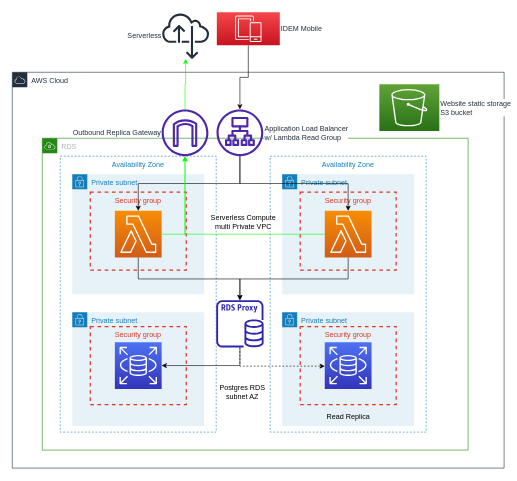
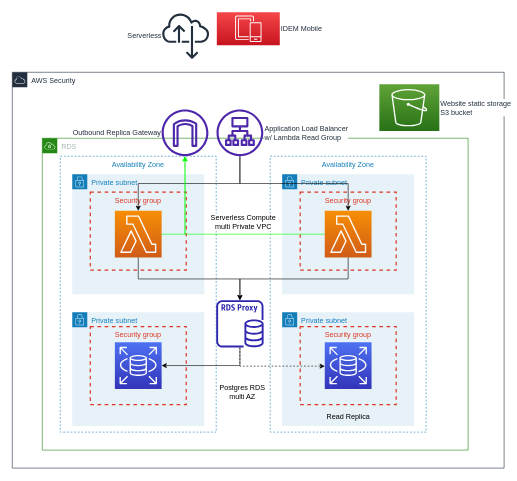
  <mxCell id="0" />
  <mxCell id="1" parent="0" />
  <mxCell id="2" value="RDS" style="points=[[0,0],[0.25,0],[0.5,0],[0.75,0],[1,0],[1,0.25],[1,0.5],[1,0.75],[1,1],[0.75,1],[0.5,1],[0.25,1],[0,1],[0,0.75],[0,0.5],[0,0.25]];outlineConnect=0;gradientColor=none;html=1;whiteSpace=wrap;fontSize=12;fontStyle=0;container=1;pointerEvents=0;collapsible=0;recursiveResize=0;shape=mxgraph.aws4.group;grIcon=mxgraph.aws4.group_vpc;strokeColor=#248814;fillColor=none;verticalAlign=top;align=left;spacingLeft=30;fontColor=#AAB7B8;dashed=0;" vertex="1" parent="1"><mxGeometry x="70" y="230" width="710" height="520" as="geometry" /></mxCell>
  <mxCell id="3" value="Availability Zone" style="fillColor=none;strokeColor=#147EBA;dashed=1;verticalAlign=top;fontStyle=0;fontColor=#147EBA;" vertex="1" parent="2"><mxGeometry x="30" y="30" width="260" height="460" as="geometry" /></mxCell>
  <mxCell id="4" value="Outbound Replica Gateway" style="sketch=0;outlineConnect=0;fontColor=#232F3E;gradientColor=none;fillColor=#4D27AA;strokeColor=none;dashed=0;verticalLabelPosition=middle;verticalAlign=middle;align=right;html=1;fontSize=12;fontStyle=0;aspect=fixed;pointerEvents=1;shape=mxgraph.aws4.internet_gateway;labelBackgroundColor=default;labelPosition=left;" vertex="1" parent="2"><mxGeometry x="199" y="-48" width="78" height="78" as="geometry" /></mxCell>
- <mxCell id="5" value="AWS Cloud" style="points=[[0,0],[0.25,0],[0.5,0],[0.75,0],[1,0],[1,0.25],[1,0.5],[1,0.75],[1,1],[0.75,1],[0.5,1],[0.25,1],[0,1],[0,0.75],[0,0.5],[0,0.25]];outlineConnect=0;gradientColor=none;html=1;whiteSpace=wrap;fontSize=12;fontStyle=0;container=0;pointerEvents=0;collapsible=0;recursiveResize=0;shape=mxgraph.aws4.group;grIcon=mxgraph.aws4.group_aws_cloud;strokeColor=#232F3E;fillColor=none;verticalAlign=top;align=left;spacingLeft=30;fontColor=#232F3E;dashed=0;" vertex="1" parent="1"><mxGeometry x="20" y="120" width="820" height="660" as="geometry" /></mxCell>
+ <mxCell id="5" value="AWS Security" style="points=[[0,0],[0.25,0],[0.5,0],[0.75,0],[1,0],[1,0.25],[1,0.5],[1,0.75],[1,1],[0.75,1],[0.5,1],[0.25,1],[0,1],[0,0.75],[0,0.5],[0,0.25]];outlineConnect=0;gradientColor=none;html=1;whiteSpace=wrap;fontSize=12;fontStyle=0;container=0;pointerEvents=0;collapsible=0;recursiveResize=0;shape=mxgraph.aws4.group;grIcon=mxgraph.aws4.group_aws_cloud;strokeColor=#232F3E;fillColor=none;verticalAlign=top;align=left;spacingLeft=30;fontColor=#232F3E;dashed=0;" vertex="1" parent="1"><mxGeometry x="20" y="120" width="820" height="660" as="geometry" /></mxCell>
  <mxCell id="6" value="Availability Zone" style="fillColor=none;strokeColor=#147EBA;dashed=1;verticalAlign=top;fontStyle=0;fontColor=#147EBA;" vertex="1" parent="1"><mxGeometry x="450" y="260" width="260" height="460" as="geometry" /></mxCell>
  <mxCell id="7" value="Private subnet" style="points=[[0,0],[0.25,0],[0.5,0],[0.75,0],[1,0],[1,0.25],[1,0.5],[1,0.75],[1,1],[0.75,1],[0.5,1],[0.25,1],[0,1],[0,0.75],[0,0.5],[0,0.25]];outlineConnect=0;gradientColor=none;html=1;whiteSpace=wrap;fontSize=12;fontStyle=0;container=1;pointerEvents=0;collapsible=0;recursiveResize=0;shape=mxgraph.aws4.group;grIcon=mxgraph.aws4.group_security_group;grStroke=0;strokeColor=#147EBA;fillColor=#E6F2F8;verticalAlign=top;align=left;spacingLeft=30;fontColor=#147EBA;dashed=0;" vertex="1" parent="1"><mxGeometry x="470" y="290" width="220" height="200" as="geometry" /></mxCell>
  <mxCell id="8" value="Security group" style="fillColor=none;strokeColor=#DD3522;verticalAlign=top;fontStyle=0;fontColor=#DD3522;dashed=1;strokeWidth=2;" vertex="1" parent="7"><mxGeometry x="30" y="30" width="160" height="130" as="geometry" /></mxCell>
  <mxCell id="9" value="" style="sketch=0;points=[[0,0,0],[0.25,0,0],[0.5,0,0],[0.75,0,0],[1,0,0],[0,1,0],[0.25,1,0],[0.5,1,0],[0.75,1,0],[1,1,0],[0,0.25,0],[0,0.5,0],[0,0.75,0],[1,0.25,0],[1,0.5,0],[1,0.75,0]];outlineConnect=0;fontColor=#232F3E;gradientColor=#F78E04;gradientDirection=north;fillColor=#D05C17;strokeColor=#ffffff;dashed=0;verticalLabelPosition=bottom;verticalAlign=top;align=center;html=1;fontSize=12;fontStyle=0;aspect=fixed;shape=mxgraph.aws4.resourceIcon;resIcon=mxgraph.aws4.lambda;" vertex="1" parent="7"><mxGeometry x="71" y="61" width="78" height="78" as="geometry" /></mxCell>
  <mxCell id="10" value="Private subnet" style="points=[[0,0],[0.25,0],[0.5,0],[0.75,0],[1,0],[1,0.25],[1,0.5],[1,0.75],[1,1],[0.75,1],[0.5,1],[0.25,1],[0,1],[0,0.75],[0,0.5],[0,0.25]];outlineConnect=0;gradientColor=none;html=1;whiteSpace=wrap;fontSize=12;fontStyle=0;container=1;pointerEvents=0;collapsible=0;recursiveResize=0;shape=mxgraph.aws4.group;grIcon=mxgraph.aws4.group_security_group;grStroke=0;strokeColor=#147EBA;fillColor=#E6F2F8;verticalAlign=top;align=left;spacingLeft=30;fontColor=#147EBA;dashed=0;" vertex="1" parent="1"><mxGeometry x="470" y="520" width="220" height="190" as="geometry" /></mxCell>
  <mxCell id="11" value="" style="sketch=0;points=[[0,0,0],[0.25,0,0],[0.5,0,0],[0.75,0,0],[1,0,0],[0,1,0],[0.25,1,0],[0.5,1,0],[0.75,1,0],[1,1,0],[0,0.25,0],[0,0.5,0],[0,0.75,0],[1,0.25,0],[1,0.5,0],[1,0.75,0]];outlineConnect=0;fontColor=#232F3E;gradientColor=#4D72F3;gradientDirection=north;fillColor=#3334B9;strokeColor=#ffffff;dashed=0;verticalLabelPosition=bottom;verticalAlign=top;align=center;html=1;fontSize=12;fontStyle=0;aspect=fixed;shape=mxgraph.aws4.resourceIcon;resIcon=mxgraph.aws4.rds;" vertex="1" parent="10"><mxGeometry x="71" y="50" width="78" height="78" as="geometry" /></mxCell>
  <mxCell id="12" value="Read Replica" style="text;html=1;align=center;verticalAlign=middle;resizable=0;points=[];autosize=1;strokeColor=none;fillColor=none;" vertex="1" parent="10"><mxGeometry x="60" y="160" width="100" height="30" as="geometry" /></mxCell>
  <mxCell id="13" style="edgeStyle=orthogonalEdgeStyle;rounded=0;orthogonalLoop=1;jettySize=auto;html=1;exitX=0.5;exitY=1;exitDx=0;exitDy=0;exitPerimeter=0;strokeWidth=1;" edge="1" parent="1" source="9" target="21"><mxGeometry relative="1" as="geometry" /></mxCell>
  <mxCell id="14" style="edgeStyle=orthogonalEdgeStyle;rounded=0;orthogonalLoop=1;jettySize=auto;html=1;dashed=1;strokeWidth=1;" edge="1" parent="1" source="21" target="11"><mxGeometry relative="1" as="geometry"><mxPoint x="389.524" y="539.9" as="sourcePoint" /><mxPoint x="500" y="610" as="targetPoint" /><Array as="points"><mxPoint x="399" y="610" /></Array></mxGeometry></mxCell>
  <mxCell id="15" value="Private subnet" style="points=[[0,0],[0.25,0],[0.5,0],[0.75,0],[1,0],[1,0.25],[1,0.5],[1,0.75],[1,1],[0.75,1],[0.5,1],[0.25,1],[0,1],[0,0.75],[0,0.5],[0,0.25]];outlineConnect=0;gradientColor=none;html=1;whiteSpace=wrap;fontSize=12;fontStyle=0;container=1;pointerEvents=0;collapsible=0;recursiveResize=0;shape=mxgraph.aws4.group;grIcon=mxgraph.aws4.group_security_group;grStroke=0;strokeColor=#147EBA;fillColor=#E6F2F8;verticalAlign=top;align=left;spacingLeft=30;fontColor=#147EBA;dashed=0;" vertex="1" parent="1"><mxGeometry x="120" y="290" width="220" height="200" as="geometry" /></mxCell>
  <mxCell id="16" value="Security group" style="fillColor=none;strokeColor=#DD3522;verticalAlign=top;fontStyle=0;fontColor=#DD3522;dashed=1;strokeWidth=2;" vertex="1" parent="15"><mxGeometry x="30" y="30" width="160" height="130" as="geometry" /></mxCell>
  <mxCell id="17" value="" style="sketch=0;points=[[0,0,0],[0.25,0,0],[0.5,0,0],[0.75,0,0],[1,0,0],[0,1,0],[0.25,1,0],[0.5,1,0],[0.75,1,0],[1,1,0],[0,0.25,0],[0,0.5,0],[0,0.75,0],[1,0.25,0],[1,0.5,0],[1,0.75,0]];outlineConnect=0;fontColor=#232F3E;gradientColor=#F78E04;gradientDirection=north;fillColor=#D05C17;strokeColor=#ffffff;dashed=0;verticalLabelPosition=bottom;verticalAlign=top;align=center;html=1;fontSize=12;fontStyle=0;aspect=fixed;shape=mxgraph.aws4.resourceIcon;resIcon=mxgraph.aws4.lambda;" vertex="1" parent="15"><mxGeometry x="71" y="61" width="78" height="78" as="geometry" /></mxCell>
  <mxCell id="18" value="Private subnet" style="points=[[0,0],[0.25,0],[0.5,0],[0.75,0],[1,0],[1,0.25],[1,0.5],[1,0.75],[1,1],[0.75,1],[0.5,1],[0.25,1],[0,1],[0,0.75],[0,0.5],[0,0.25]];outlineConnect=0;gradientColor=none;html=1;whiteSpace=wrap;fontSize=12;fontStyle=0;container=1;pointerEvents=0;collapsible=0;recursiveResize=0;shape=mxgraph.aws4.group;grIcon=mxgraph.aws4.group_security_group;grStroke=0;strokeColor=#147EBA;fillColor=#E6F2F8;verticalAlign=top;align=left;spacingLeft=30;fontColor=#147EBA;dashed=0;" vertex="1" parent="1"><mxGeometry x="120" y="520" width="220" height="190" as="geometry" /></mxCell>
  <mxCell id="19" value="" style="sketch=0;points=[[0,0,0],[0.25,0,0],[0.5,0,0],[0.75,0,0],[1,0,0],[0,1,0],[0.25,1,0],[0.5,1,0],[0.75,1,0],[1,1,0],[0,0.25,0],[0,0.5,0],[0,0.75,0],[1,0.25,0],[1,0.5,0],[1,0.75,0]];outlineConnect=0;fontColor=#232F3E;gradientColor=#4D72F3;gradientDirection=north;fillColor=#3334B9;strokeColor=#ffffff;dashed=0;verticalLabelPosition=bottom;verticalAlign=top;align=center;html=1;fontSize=12;fontStyle=0;aspect=fixed;shape=mxgraph.aws4.resourceIcon;resIcon=mxgraph.aws4.rds;" vertex="1" parent="18"><mxGeometry x="71" y="50" width="78" height="78" as="geometry" /></mxCell>
  <mxCell id="20" style="edgeStyle=orthogonalEdgeStyle;rounded=0;orthogonalLoop=1;jettySize=auto;html=1;entryX=1;entryY=0.5;entryDx=0;entryDy=0;entryPerimeter=0;strokeWidth=1;" edge="1" parent="1" source="21" target="19"><mxGeometry relative="1" as="geometry"><Array as="points"><mxPoint x="400" y="609" /></Array></mxGeometry></mxCell>
  <mxCell id="21" value="" style="sketch=0;outlineConnect=0;fontColor=#232F3E;gradientColor=none;fillColor=#2E27AD;strokeColor=none;dashed=0;verticalLabelPosition=bottom;verticalAlign=top;align=center;html=1;fontSize=12;fontStyle=0;aspect=fixed;pointerEvents=1;shape=mxgraph.aws4.rds_proxy;" vertex="1" parent="1"><mxGeometry x="360" y="500" width="79" height="79" as="geometry" /></mxCell>
  <mxCell id="22" style="edgeStyle=orthogonalEdgeStyle;rounded=0;orthogonalLoop=1;jettySize=auto;html=1;exitX=0.5;exitY=1;exitDx=0;exitDy=0;exitPerimeter=0;strokeWidth=1;" edge="1" parent="1" source="17" target="21"><mxGeometry relative="1" as="geometry" /></mxCell>
  <mxCell id="23" value="Application Load Balancer &lt;br&gt;w/ Lambda Read Group" style="sketch=0;outlineConnect=0;fontColor=#232F3E;gradientColor=none;fillColor=#4D27AA;strokeColor=none;dashed=0;verticalLabelPosition=middle;verticalAlign=middle;align=left;html=1;fontSize=12;fontStyle=0;aspect=fixed;pointerEvents=1;shape=mxgraph.aws4.application_load_balancer;labelPosition=right;labelBackgroundColor=default;" vertex="1" parent="1"><mxGeometry x="360.5" y="182" width="78" height="78" as="geometry" /></mxCell>
  <mxCell id="24" style="edgeStyle=orthogonalEdgeStyle;rounded=0;orthogonalLoop=1;jettySize=auto;html=1;exitX=0.5;exitY=0;exitDx=0;exitDy=0;exitPerimeter=0;strokeWidth=1;endArrow=none;endFill=0;startArrow=classic;startFill=1;" edge="1" parent="1" source="17" target="23"><mxGeometry relative="1" as="geometry" /></mxCell>
  <mxCell id="25" style="edgeStyle=orthogonalEdgeStyle;rounded=0;orthogonalLoop=1;jettySize=auto;html=1;exitX=0.5;exitY=0;exitDx=0;exitDy=0;exitPerimeter=0;strokeWidth=1;endArrow=none;endFill=0;startArrow=classic;startFill=1;" edge="1" parent="1" source="9" target="23"><mxGeometry relative="1" as="geometry"><mxPoint x="240" y="361" as="sourcePoint" /><mxPoint x="421" y="229.999" as="targetPoint" /></mxGeometry></mxCell>
  <mxCell id="26" value="Security group" style="fillColor=none;strokeColor=#DD3522;verticalAlign=top;fontStyle=0;fontColor=#DD3522;dashed=1;strokeWidth=2;" vertex="1" parent="1"><mxGeometry x="150" y="544" width="160" height="130" as="geometry" /></mxCell>
  <mxCell id="27" value="Security group" style="fillColor=none;strokeColor=#DD3522;verticalAlign=top;fontStyle=0;fontColor=#DD3522;dashed=1;strokeWidth=2;" vertex="1" parent="1"><mxGeometry x="500" y="544" width="160" height="130" as="geometry" /></mxCell>
  <mxCell id="28" value="Serverless Compute&lt;br&gt;multi Private VPC" style="text;html=1;align=center;verticalAlign=middle;resizable=0;points=[];autosize=1;strokeColor=none;fillColor=none;labelBackgroundColor=default;" vertex="1" parent="1"><mxGeometry x="340" y="350" width="130" height="40" as="geometry" /></mxCell>
- <mxCell id="29" value="" style="edgeStyle=orthogonalEdgeStyle;rounded=0;orthogonalLoop=1;jettySize=auto;html=1;startArrow=classic;startFill=1;endArrow=none;endFill=0;strokeWidth=1;strokeColor=#00FF00;" edge="1" parent="1" source="30" target="4"><mxGeometry relative="1" as="geometry" /></mxCell>
  <mxCell id="30" value="Serverless" style="sketch=0;outlineConnect=0;fontColor=#232F3E;gradientColor=none;fillColor=#232F3D;strokeColor=none;dashed=0;verticalLabelPosition=middle;verticalAlign=middle;align=right;html=1;fontSize=12;fontStyle=0;aspect=fixed;pointerEvents=1;shape=mxgraph.aws4.internet_alt22;labelBackgroundColor=default;labelPosition=left;" vertex="1" parent="1"><mxGeometry x="270" y="20" width="78" height="78" as="geometry" /></mxCell>
  <mxCell id="31" value="Website static storage &lt;br&gt;S3 bucket" style="sketch=0;points=[[0,0,0],[0.25,0,0],[0.5,0,0],[0.75,0,0],[1,0,0],[0,1,0],[0.25,1,0],[0.5,1,0],[0.75,1,0],[1,1,0],[0,0.25,0],[0,0.5,0],[0,0.75,0],[1,0.25,0],[1,0.5,0],[1,0.75,0]];outlineConnect=0;fontColor=#232F3E;gradientColor=#60A337;gradientDirection=north;fillColor=#277116;strokeColor=#ffffff;dashed=0;verticalLabelPosition=middle;verticalAlign=middle;align=left;html=1;fontSize=12;fontStyle=0;aspect=fixed;shape=mxgraph.aws4.resourceIcon;resIcon=mxgraph.aws4.s3;labelBackgroundColor=default;labelPosition=right;" vertex="1" parent="1"><mxGeometry x="632" y="140" width="100" height="78" as="geometry" /></mxCell>
  <mxCell id="32" style="edgeStyle=orthogonalEdgeStyle;rounded=0;orthogonalLoop=1;jettySize=auto;html=1;exitX=1;exitY=0.5;exitDx=0;exitDy=0;exitPerimeter=0;startArrow=none;startFill=0;endArrow=classic;endFill=1;strokeWidth=1;strokeColor=#00FF00;" edge="1" parent="1" source="17" target="4"><mxGeometry relative="1" as="geometry" /></mxCell>
  <mxCell id="33" style="edgeStyle=orthogonalEdgeStyle;rounded=0;orthogonalLoop=1;jettySize=auto;html=1;exitX=0;exitY=0.5;exitDx=0;exitDy=0;exitPerimeter=0;fontColor=#FF0000;startArrow=none;startFill=0;endArrow=classic;endFill=1;strokeColor=#00FF00;strokeWidth=1;" edge="1" parent="1" source="9" target="4"><mxGeometry relative="1" as="geometry" /></mxCell>
- <mxCell id="34" style="edgeStyle=orthogonalEdgeStyle;rounded=0;orthogonalLoop=1;jettySize=auto;html=1;exitX=0.5;exitY=1;exitDx=0;exitDy=0;exitPerimeter=0;fontColor=#FF0000;startArrow=none;startFill=0;endArrow=classic;endFill=1;strokeColor=#000000;strokeWidth=1;" edge="1" parent="1" source="35" target="23"><mxGeometry relative="1" as="geometry" /></mxCell>
  <mxCell id="35" value="IDEM Mobile" style="sketch=0;points=[[0,0,0],[0.25,0,0],[0.5,0,0],[0.75,0,0],[1,0,0],[0,1,0],[0.25,1,0],[0.5,1,0],[0.75,1,0],[1,1,0],[0,0.25,0],[0,0.5,0],[0,0.75,0],[1,0.25,0],[1,0.5,0],[1,0.75,0]];outlineConnect=0;fontColor=#232F3E;gradientColor=#F54749;gradientDirection=north;fillColor=#C7131F;strokeColor=#ffffff;dashed=0;verticalLabelPosition=middle;verticalAlign=middle;align=left;html=1;fontSize=12;fontStyle=0;aspect=fixed;shape=mxgraph.aws4.resourceIcon;resIcon=mxgraph.aws4.mobile;labelBackgroundColor=default;labelPosition=right;" vertex="1" parent="1"><mxGeometry x="361" y="20" width="105" height="55" as="geometry" /></mxCell>
- <mxCell id="36" value="Postgres RDS&amp;nbsp;&lt;br&gt;subnet AZ&amp;nbsp;" style="text;html=1;align=center;verticalAlign=middle;resizable=0;points=[];autosize=1;strokeColor=none;fillColor=none;fontColor=#000000;" vertex="1" parent="1"><mxGeometry x="355" y="634" width="100" height="40" as="geometry" /></mxCell>
+ <mxCell id="36" value="Postgres RDS&amp;nbsp;&lt;br&gt;multi AZ&amp;nbsp;" style="text;html=1;align=center;verticalAlign=middle;resizable=0;points=[];autosize=1;strokeColor=none;fillColor=none;fontColor=#000000;" vertex="1" parent="1"><mxGeometry x="355" y="634" width="100" height="40" as="geometry" /></mxCell>
